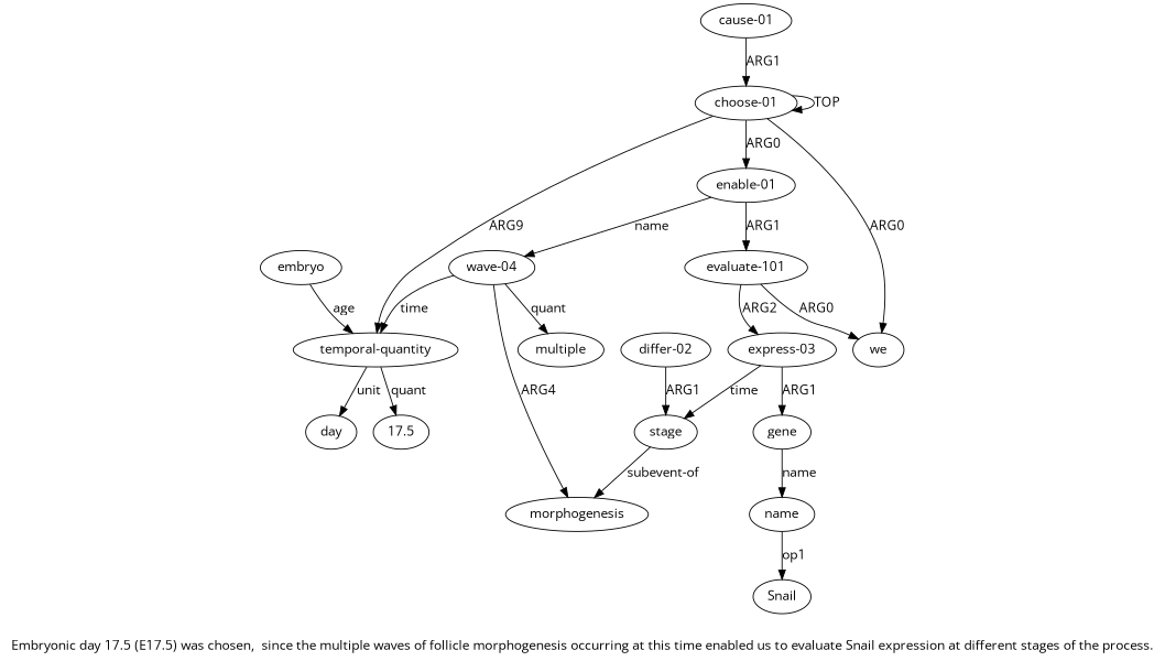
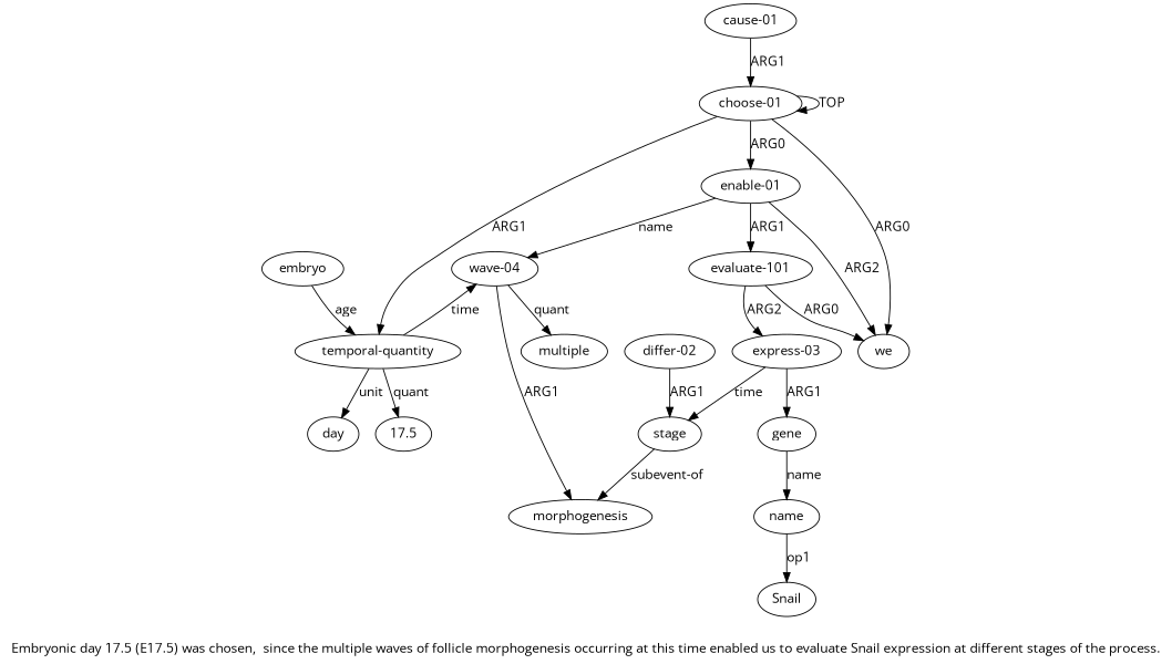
  digraph {
    fontname="Open Sans"
    label="Embryonic day 17.5 (E17.5) was chosen,  since the multiple waves of follicle morphogenesis occurring at this time enabled us to evaluate Snail expression at different stages of the process."
    node [color=black fontname="Open Sans" gold_ind=-1 test_ind=-1]
    edge [color=black fontname="Open Sans" gold_label=ARG1 test_label=ARG1]
    n1 [gold_ind=15 gold_label=stage label=stage test_ind=15 test_label=stage]
    n2 [gold_ind=7 gold_label=morphogenesis label=morphogenesis test_ind=7 test_label=morphogenesis]
    n3 [gold_ind=14 gold_label=name label=name test_ind=14 test_label=name]
    n4 [gold_label=Snail label=Snail test_label=Snail]
    n5 [gold_ind=16 gold_label="differ-02" label="differ-02" test_ind=16 test_label="differ-02"]
    n6 [gold_ind=11 gold_label=we label=we test_ind=11 test_label=we]
    n7 [gold_ind=10 gold_label="evaluate-101" label="evaluate-101" test_ind=10 test_label="evaluate-101"]
    n8 [gold_ind=12 gold_label="express-03" label="express-03" test_ind=12 test_label="express-03"]
    n9 [gold_ind=13 gold_label=gene label=gene test_ind=13 test_label=gene]
    n10 [gold_ind=1 gold_label="temporal-quantity" label="temporal-quantity" test_ind=1 test_label="temporal-quantity"]
    n11 [gold_ind=2 gold_label=day label=day test_ind=2 test_label=day]
    n12 [gold_label=17.5 label=17.5 test_label=17.5]
    n13 [gold_ind=0 gold_label="choose-01" label="choose-01" test_ind=0 test_label="choose-01"]
    n14 [gold_ind=5 gold_label="enable-01" label="enable-01" test_ind=5 test_label="enable-01"]
    n15 [gold_ind=3 gold_label=embryo label=embryo test_ind=3 test_label=embryo]
    n16 [gold_ind=6 gold_label="wave-04" label="wave-04" test_ind=6 test_label="wave-04"]
    n17 [gold_ind=9 gold_label=multiple label=multiple test_ind=9 test_label=multiple]
    n18 [gold_ind=4 gold_label="cause-01" label="cause-01" test_ind=4 test_label="cause-01"]
    n1 -> n2 [gold_label="subevent-of" label="subevent-of" test_label="subevent-of"]
    n3 -> n4 [gold_label=op1 label=op1 test_label=op1]
    n5 -> n1 [label=ARG1]
    n7 -> n6 [gold_label=ARG0 label=ARG0 test_label=ARG0]
    n7 -> n8 [gold_label=ARG2 label=ARG2 test_label=ARG2]
    n8 -> n1 [gold_label=time label=time test_label=time]
    n8 -> n9 [label=ARG1]
    n9 -> n3 [gold_label=name label=name test_label=name]
    n10 -> n11 [gold_label=unit label=unit test_label=unit]
    n10 -> n12 [gold_label=quant label=quant test_label=quant]
    n13 -> n6 [gold_label=ARG0 label=ARG0 test_label=ARG0]
-   n13 -> n10 [label=ARG9]
+   n13 -> n10 [label=ARG1]
    n13 -> n13 [gold_label=TOP label=TOP test_label=TOP]
    n13 -> n14 [gold_label=ARG0 label=ARG0 test_label=ARG0]
+   n14 -> n6 [gold_label=ARG2 label=ARG2 test_label=ARG2]
    n14 -> n7 [label=ARG1]
    n14 -> n16 [gold_label=ARG0 label=name test_label=ARG0]
    n15 -> n10 [gold_label=age label=age test_label=age]
-   n16 -> n2 [label=ARG4]
-   n16 -> n10 [gold_label=time label=time test_label=time]
+   n16 -> n2 [label=ARG1]
+   n10 -> n16 [gold_label=time label=time test_label=time]
    n16 -> n17 [gold_label=quant label=quant test_label=quant]
    n18 -> n13 [label=ARG1]
  }
